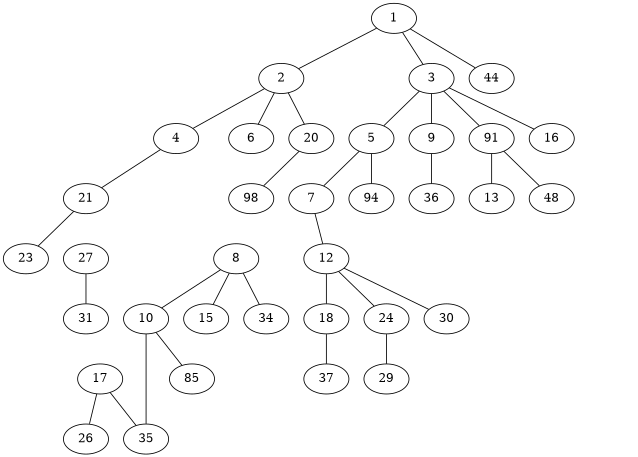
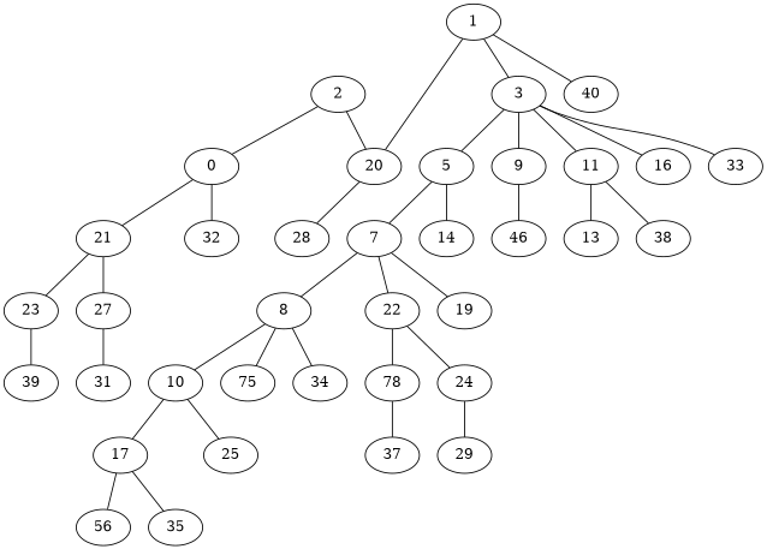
  graph {
    1
    2
    3
-   40 [label=44]
-   4
-   6
+   40
+   4 [label=0]
    20
    5
    9
-   11 [label=91]
+   11
    16
+   33
    21
-   28 [label=98]
+   32
+   28
    7
-   14 [label=94]
-   36
+   14
+   36 [label=46]
    13
-   38 [label=48]
+   38
    23
    27
    8
-   12
+   12 [label=22]
+   19
+   39
    31
    10
-   15
+   15 [label=75]
    34
-   18
+   18 [label=78]
    24
-   30
    17
-   25 [label=85]
+   25
    37
    29
-   26
+   26 [label=56]
    35
-   1 -- 2
+   1 -- 20
    1 -- 3
    1 -- 40
    2 -- 4
-   2 -- 6
    2 -- 20
    3 -- 5
    3 -- 9
    3 -- 11
    3 -- 16
+   3 -- 33
    4 -- 21
+   4 -- 32
    20 -- 28
    5 -- 7
    5 -- 14
    9 -- 36
    11 -- 13
    11 -- 38
    21 -- 23
+   21 -- 27
+   7 -- 8
    7 -- 12
+   7 -- 19
+   23 -- 39
    27 -- 31
    8 -- 10
    8 -- 15
    8 -- 34
    12 -- 18
    12 -- 24
-   12 -- 30
-   10 -- 35
+   10 -- 17
    10 -- 25
    18 -- 37
    24 -- 29
    17 -- 26
    17 -- 35
  }
